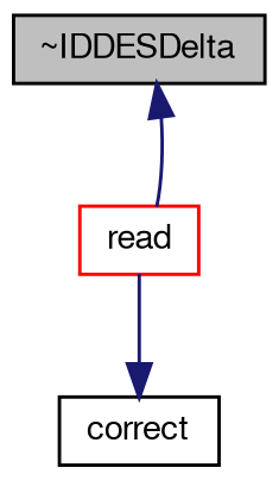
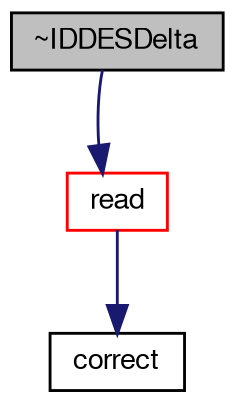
  digraph {
    rankdir=TB
    node [color=black fontname=FreeSans fontsize=10 shape=record]
    edge [color=midnightblue fontname=FreeSans fontsize=10 labelfontname=FreeSans labelfontsize=10 style=solid]
    n1 [fillcolor=grey75 fontcolor=black height=0.2 label="~IDDESDelta" style=filled width=0.4]
    n2 [color=red height=0.2 label=read width=0.4]
    n3 [height=0.2 label=correct width=0.4]
-   n2 -> n1
+   n1 -> n2
    n2 -> n3
  }
